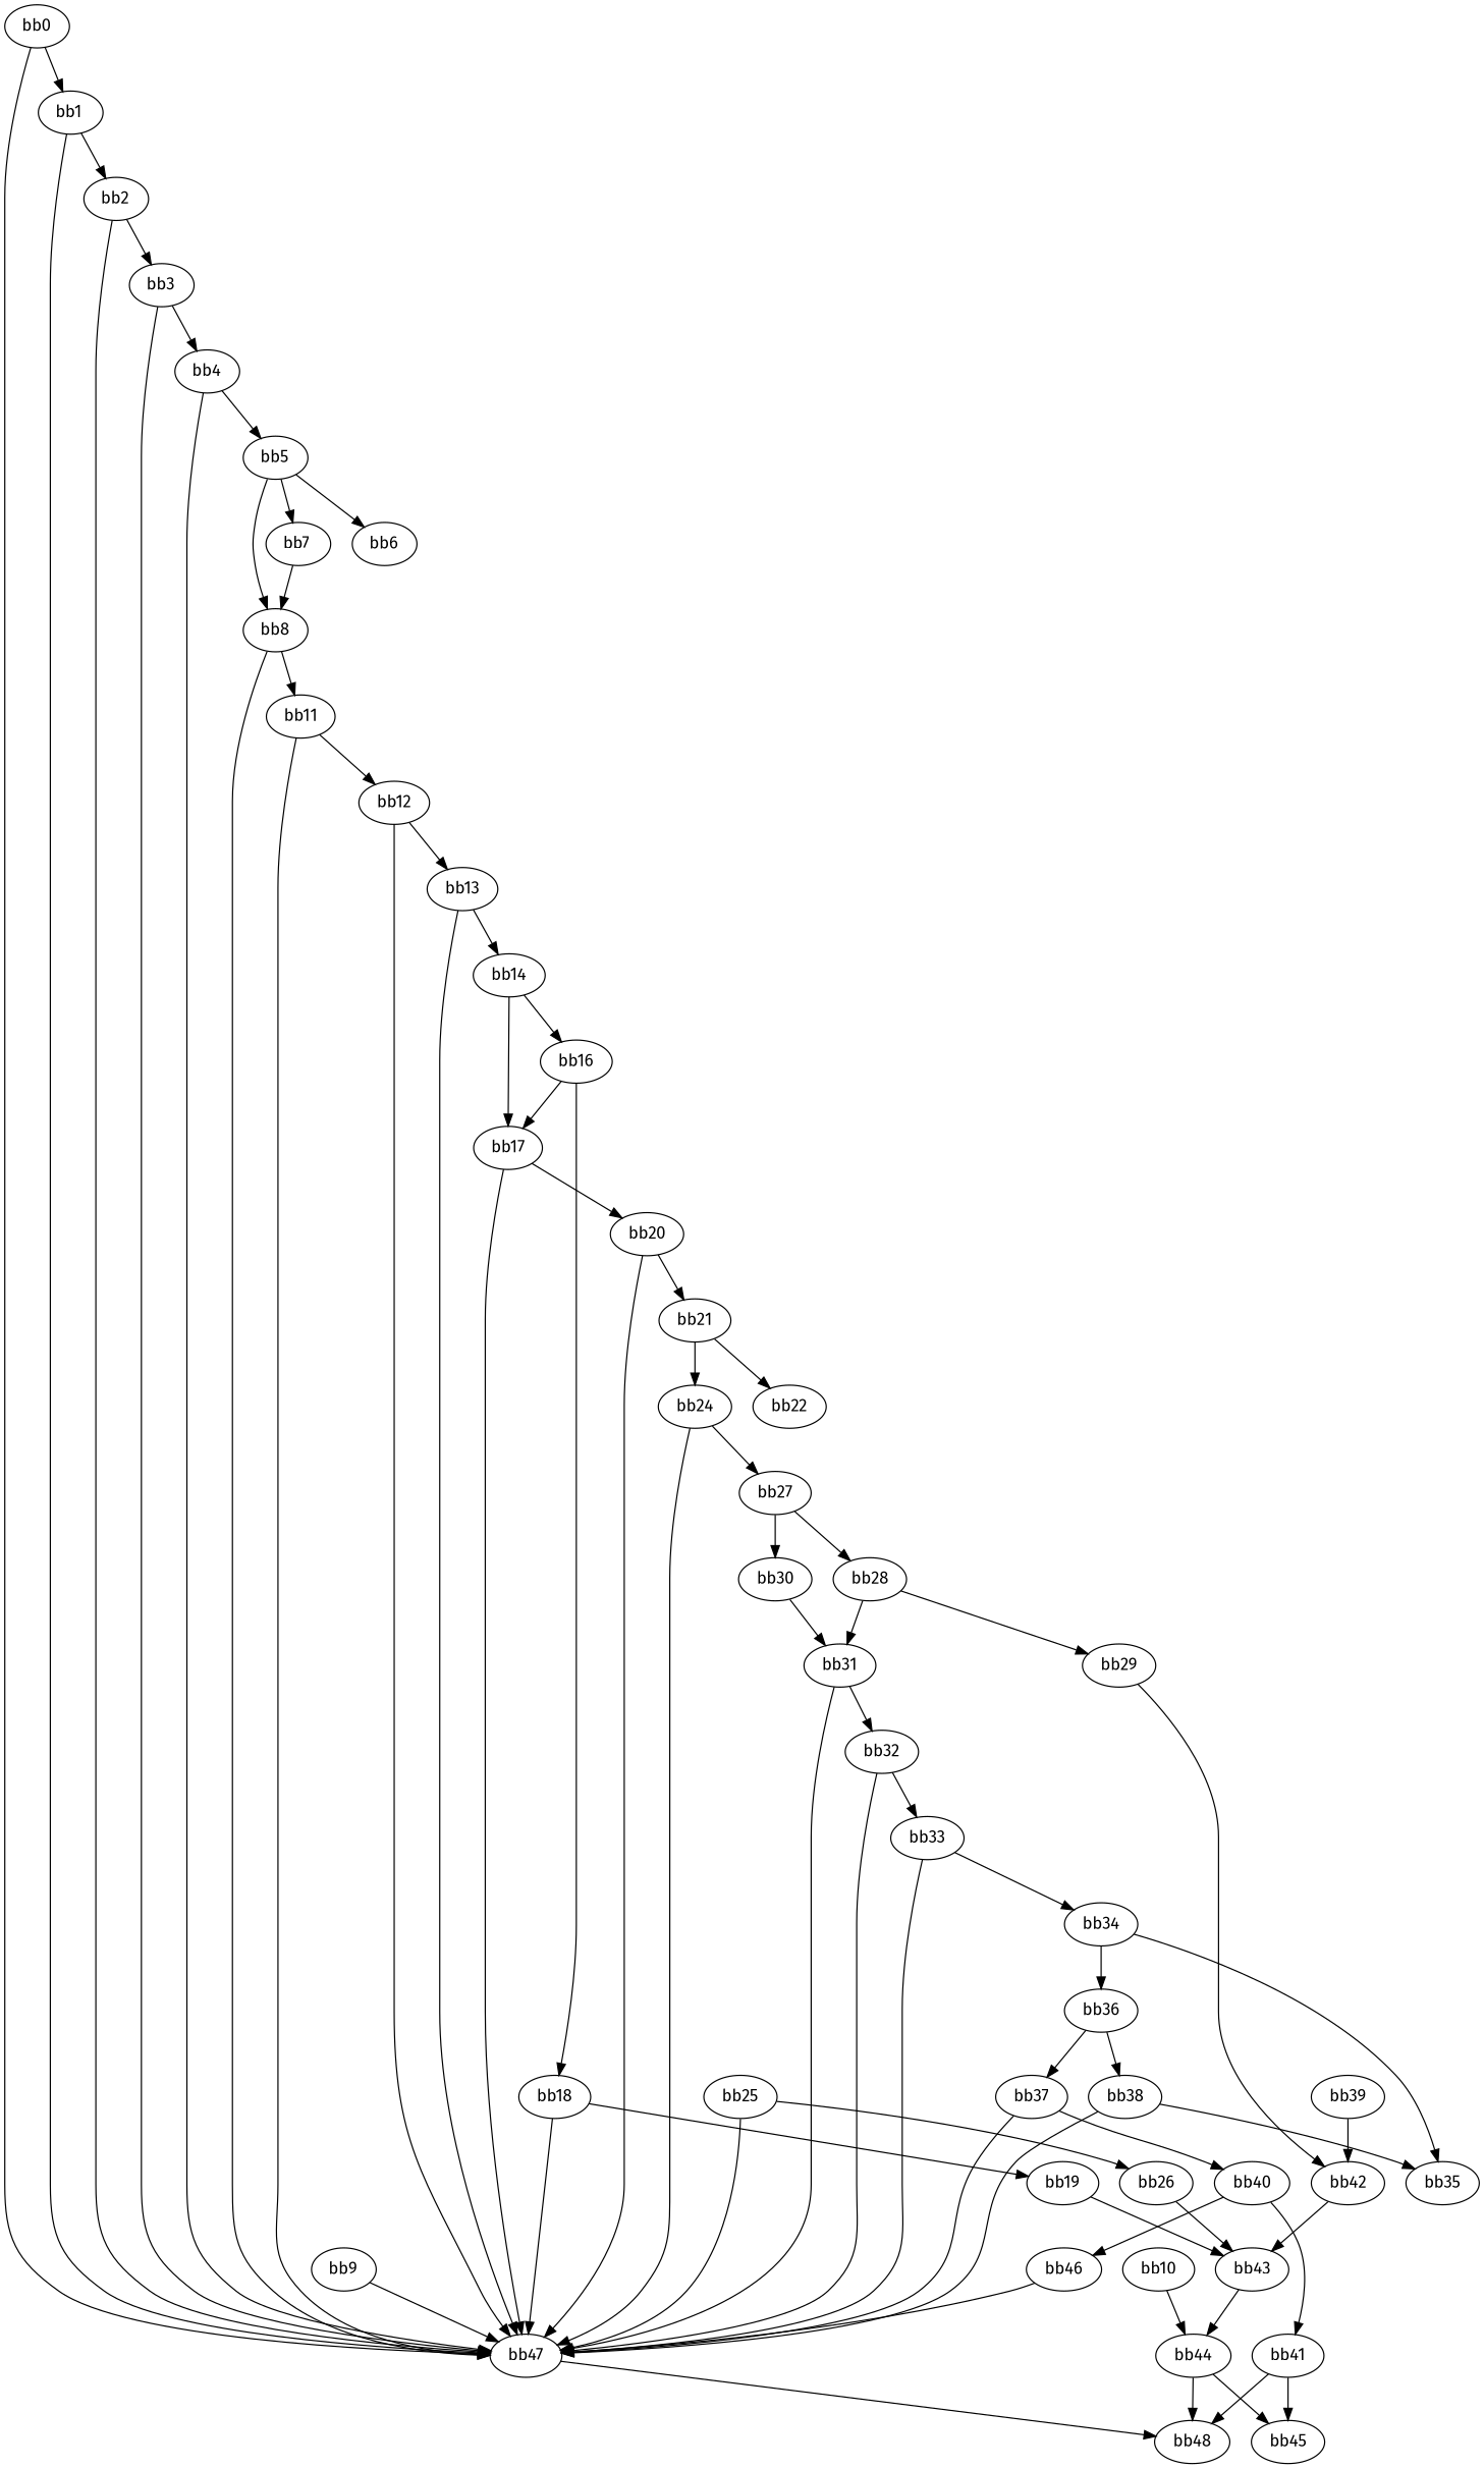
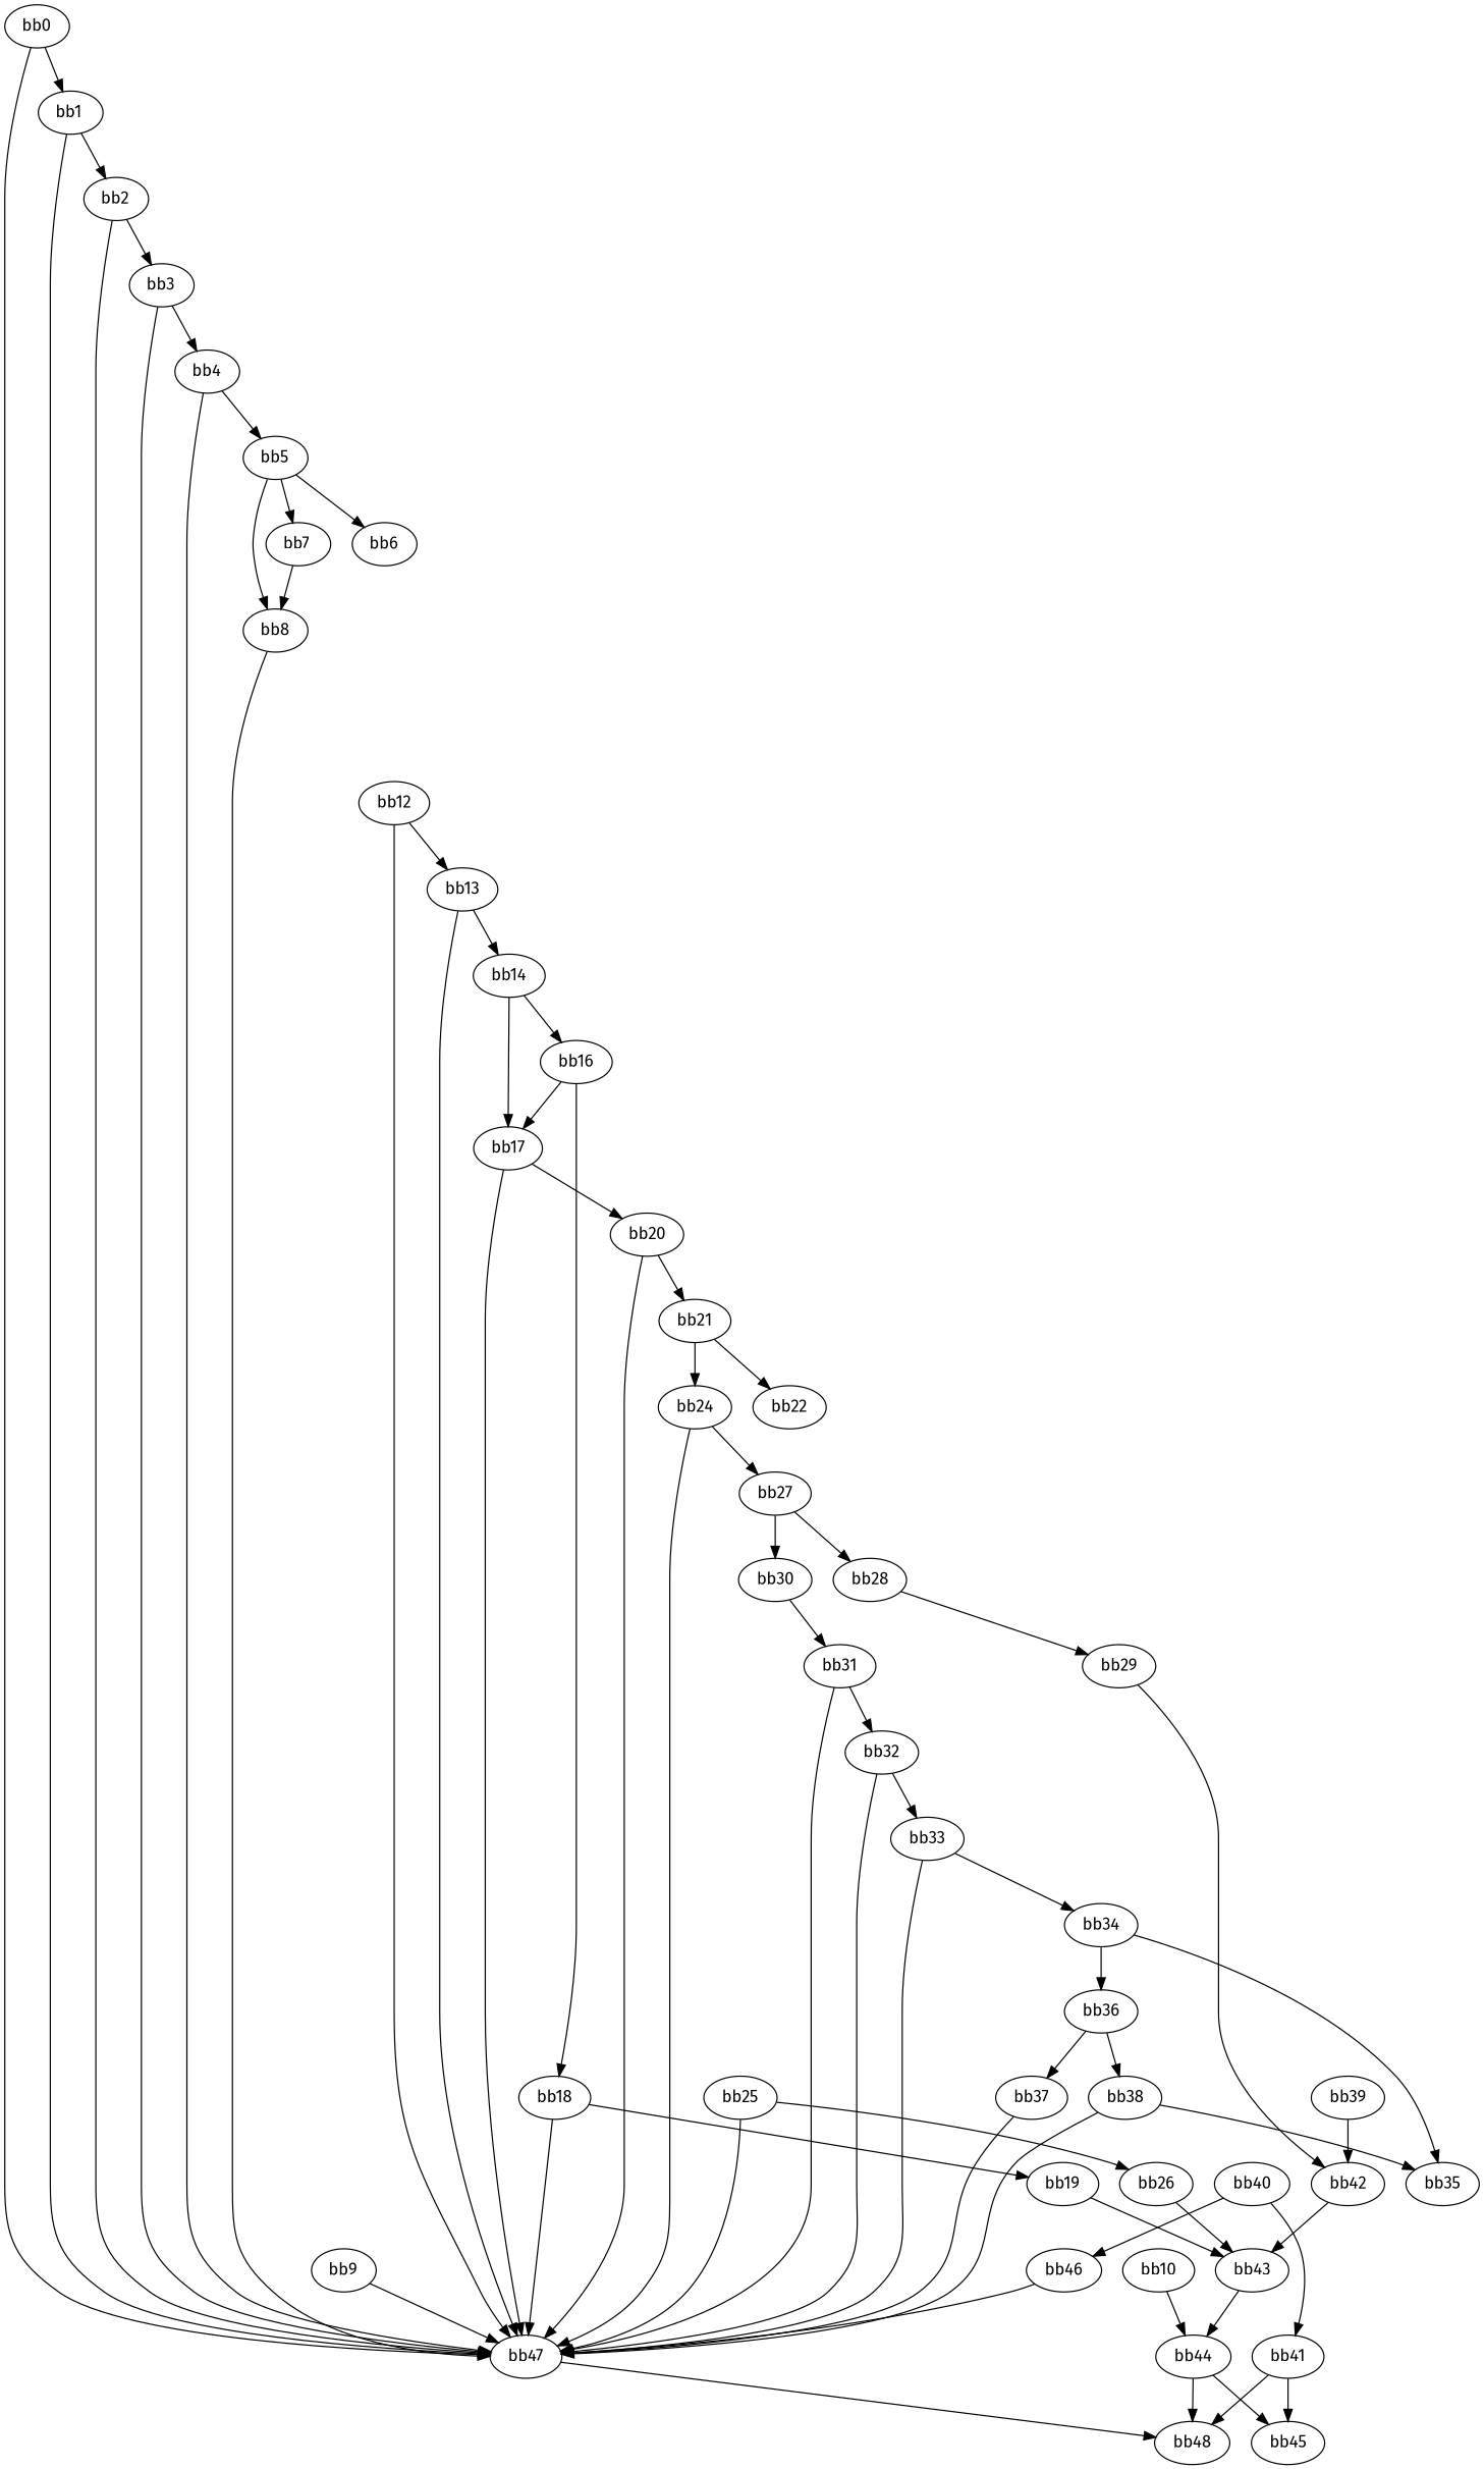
  digraph {
    fontname="Fira Sans"
    node [fontname="Fira Sans"]
    edge [fontname="Fira Sans"]
    n1 [label="bb0\l"]
    n2 [label="bb1\l"]
    n3 [label="bb47\l"]
    n4 [label="bb2\l"]
    n5 [label="bb48\l"]
    n6 [label="bb3\l"]
    n7 [label="bb4\l"]
    n8 [label="bb5\l"]
    n9 [label="bb6\l"]
    n10 [label="bb7\l"]
    n11 [label="bb8\l"]
-   n12 [label="bb11\l"]
    n13 [label="bb9\l"]
    n14 [label="bb12\l"]
    n15 [label="bb10\l"]
    n16 [label="bb44\l"]
    n17 [label="bb45\l"]
    n18 [label="bb13\l"]
    n19 [label="bb14\l"]
    n20 [label="bb16\l"]
    n21 [label="bb17\l"]
    n22 [label="bb18\l"]
    n23 [label="bb20\l"]
    n24 [label="bb19\l"]
    n25 [label="bb21\l"]
    n26 [label="bb43\l"]
    n27 [label="bb22\l"]
    n28 [label="bb24\l"]
    n29 [label="bb27\l"]
    n30 [label="bb25\l"]
    n31 [label="bb26\l"]
    n32 [label="bb28\l"]
    n33 [label="bb30\l"]
    n34 [label="bb29\l"]
    n35 [label="bb31\l"]
    n36 [label="bb42\l"]
    n37 [label="bb32\l"]
    n38 [label="bb33\l"]
    n39 [label="bb34\l"]
    n40 [label="bb35\l"]
    n41 [label="bb36\l"]
    n42 [label="bb37\l"]
    n43 [label="bb38\l"]
    n44 [label="bb40\l"]
    n45 [label="bb41\l"]
    n46 [label="bb46\l"]
    n47 [label="bb39\l"]
    n1 -> n2
    n1 -> n3
    n2 -> n3
    n2 -> n4
    n3 -> n5
    n4 -> n3
    n4 -> n6
    n6 -> n3
    n6 -> n7
    n7 -> n3
    n7 -> n8
    n8 -> n9
    n8 -> n10
    n8 -> n11
    n10 -> n11
    n11 -> n3
-   n11 -> n12
-   n12 -> n3
-   n12 -> n14
    n13 -> n3
    n14 -> n3
    n14 -> n18
    n15 -> n16
    n16 -> n5
    n16 -> n17
    n18 -> n3
    n18 -> n19
    n19 -> n20
    n19 -> n21
    n20 -> n21
    n20 -> n22
    n21 -> n3
    n21 -> n23
    n22 -> n3
    n22 -> n24
    n23 -> n3
    n23 -> n25
    n24 -> n26
    n25 -> n27
    n25 -> n28
    n26 -> n16
    n28 -> n3
    n28 -> n29
    n29 -> n32
    n29 -> n33
    n30 -> n3
    n30 -> n31
    n31 -> n26
    n32 -> n34
-   n32 -> n35
    n33 -> n35
    n34 -> n36
    n35 -> n3
    n35 -> n37
    n36 -> n26
    n37 -> n3
    n37 -> n38
    n38 -> n3
    n38 -> n39
    n39 -> n40
    n39 -> n41
    n41 -> n42
    n41 -> n43
    n42 -> n3
-   n42 -> n44
    n43 -> n3
    n43 -> n40
    n44 -> n45
    n44 -> n46
    n45 -> n5
    n45 -> n17
    n46 -> n3
    n47 -> n36
  }
